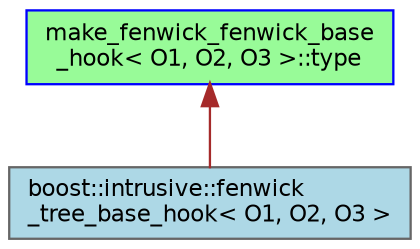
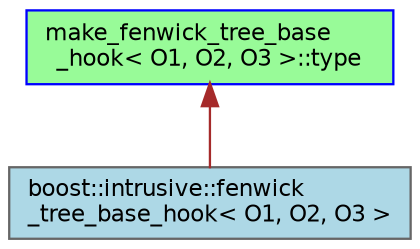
  digraph {
    node [fontname=Helvetica fontsize=10 shape=record style=filled]
    n1 [color=gray40 fillcolor=lightblue fontcolor=black height=0.2 label="boost::intrusive::fenwick\l_tree_base_hook\< O1, O2, O3 \>" width=0.4]
-   n2 [color=blue fillcolor=palegreen height=0.2 label="make_fenwick_fenwick_base\l_hook\< O1, O2, O3 \>::type" width=0.4]
+   n2 [color=blue fillcolor=palegreen height=0.2 label="make_fenwick_tree_base\l_hook\< O1, O2, O3 \>::type" width=0.4]
    n2 -> n1 [color=brown dir=back fontname=Helvetica fontsize=10 labelfontname=Helvetica labelfontsize=10 style=solid]
  }
